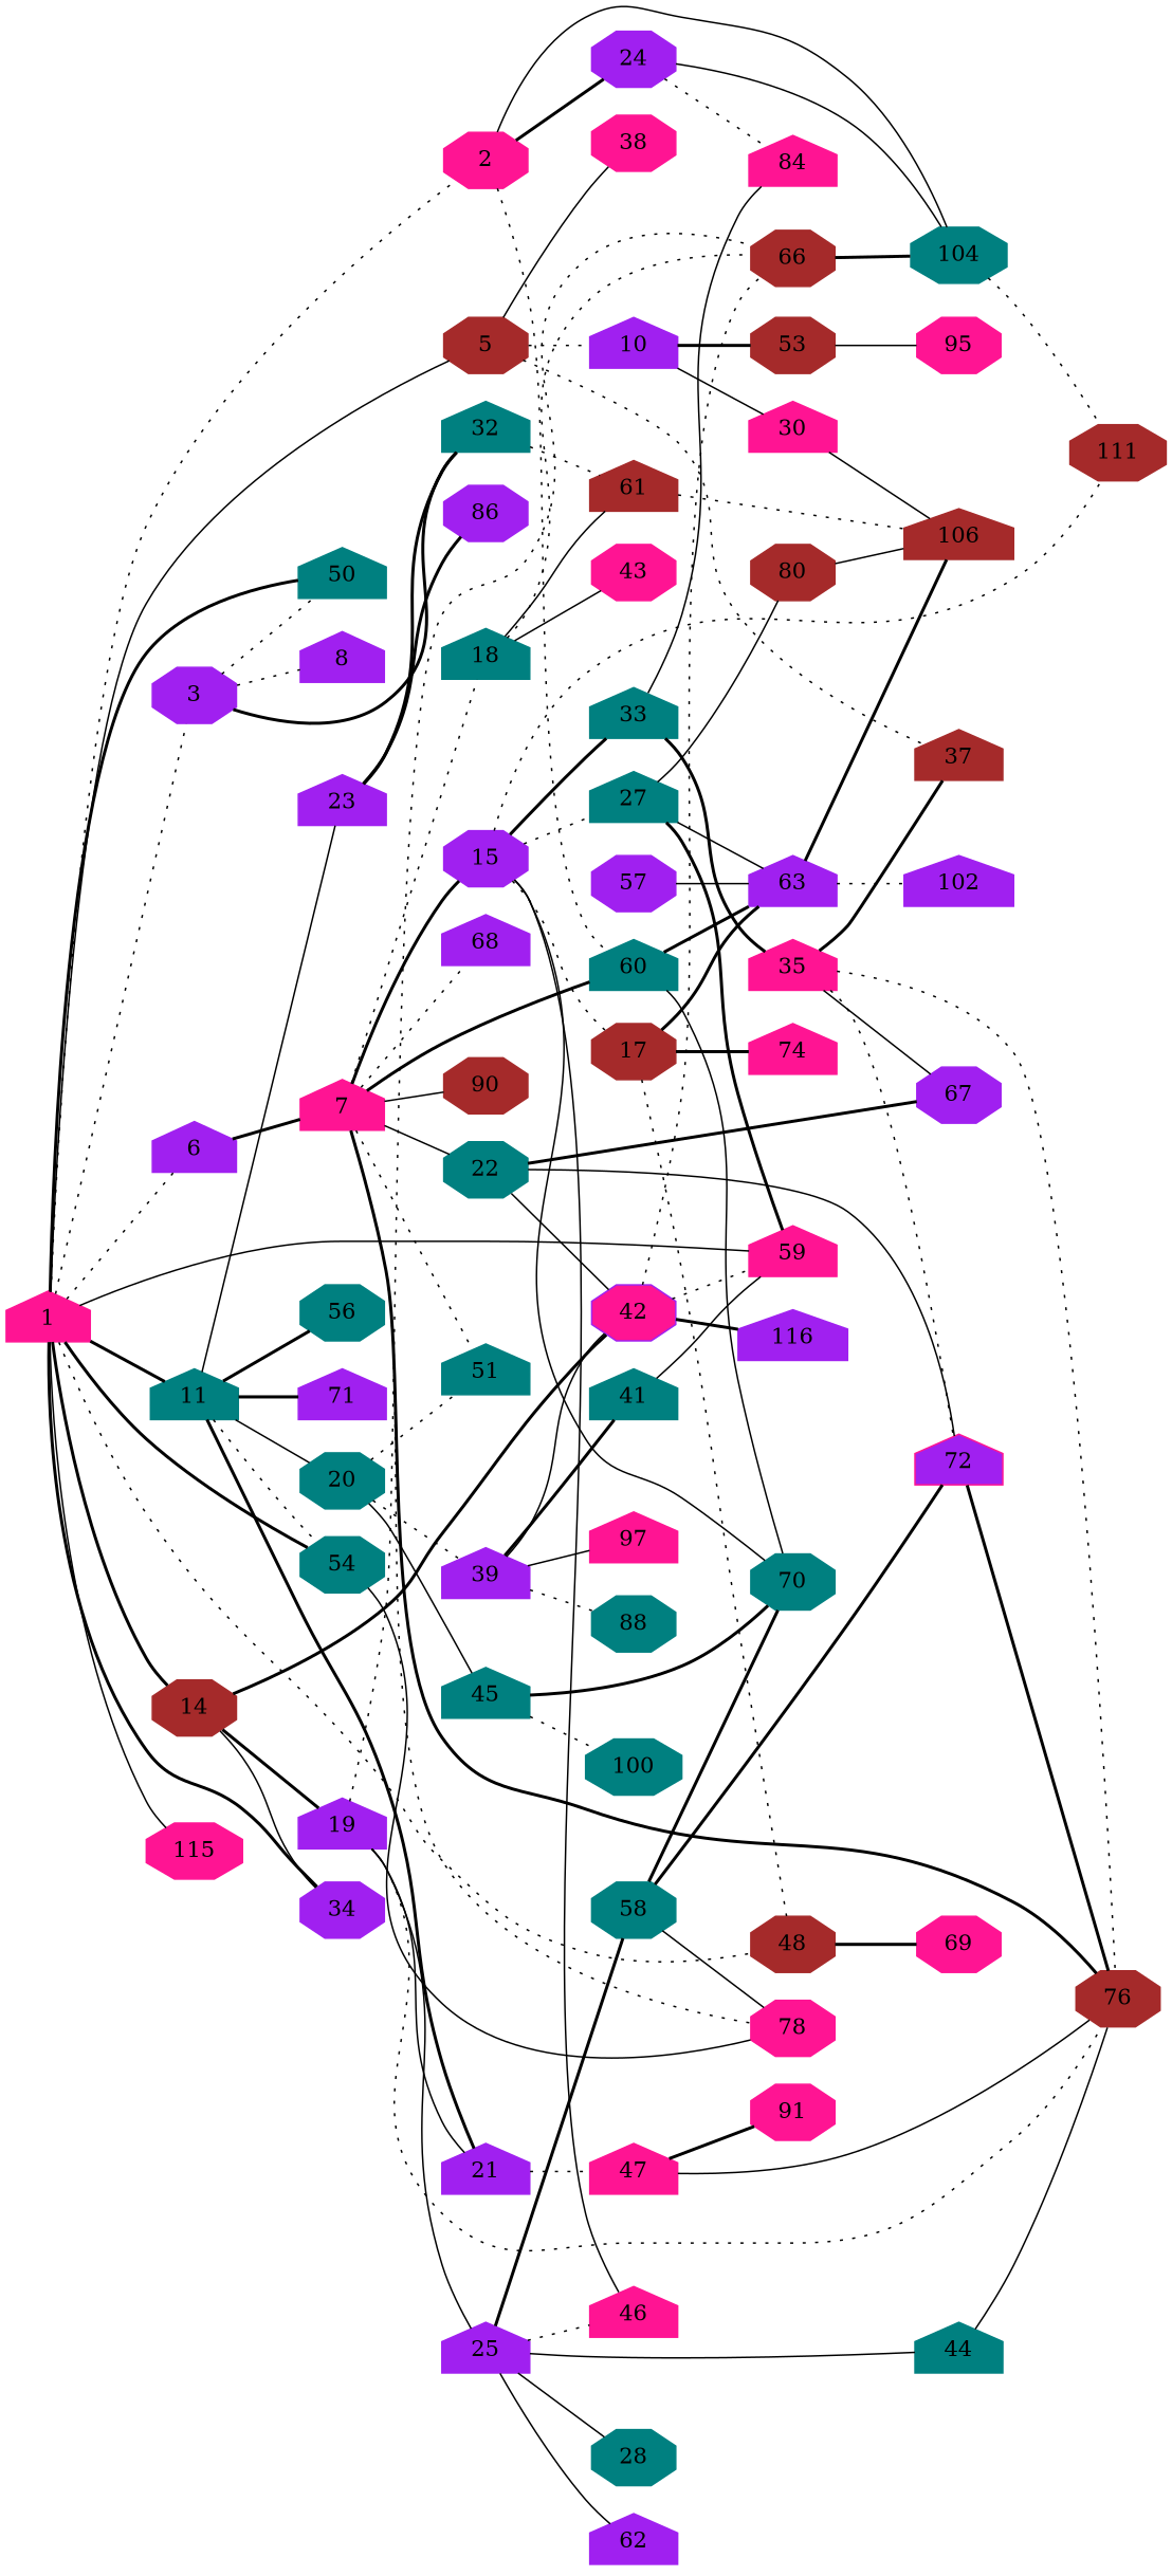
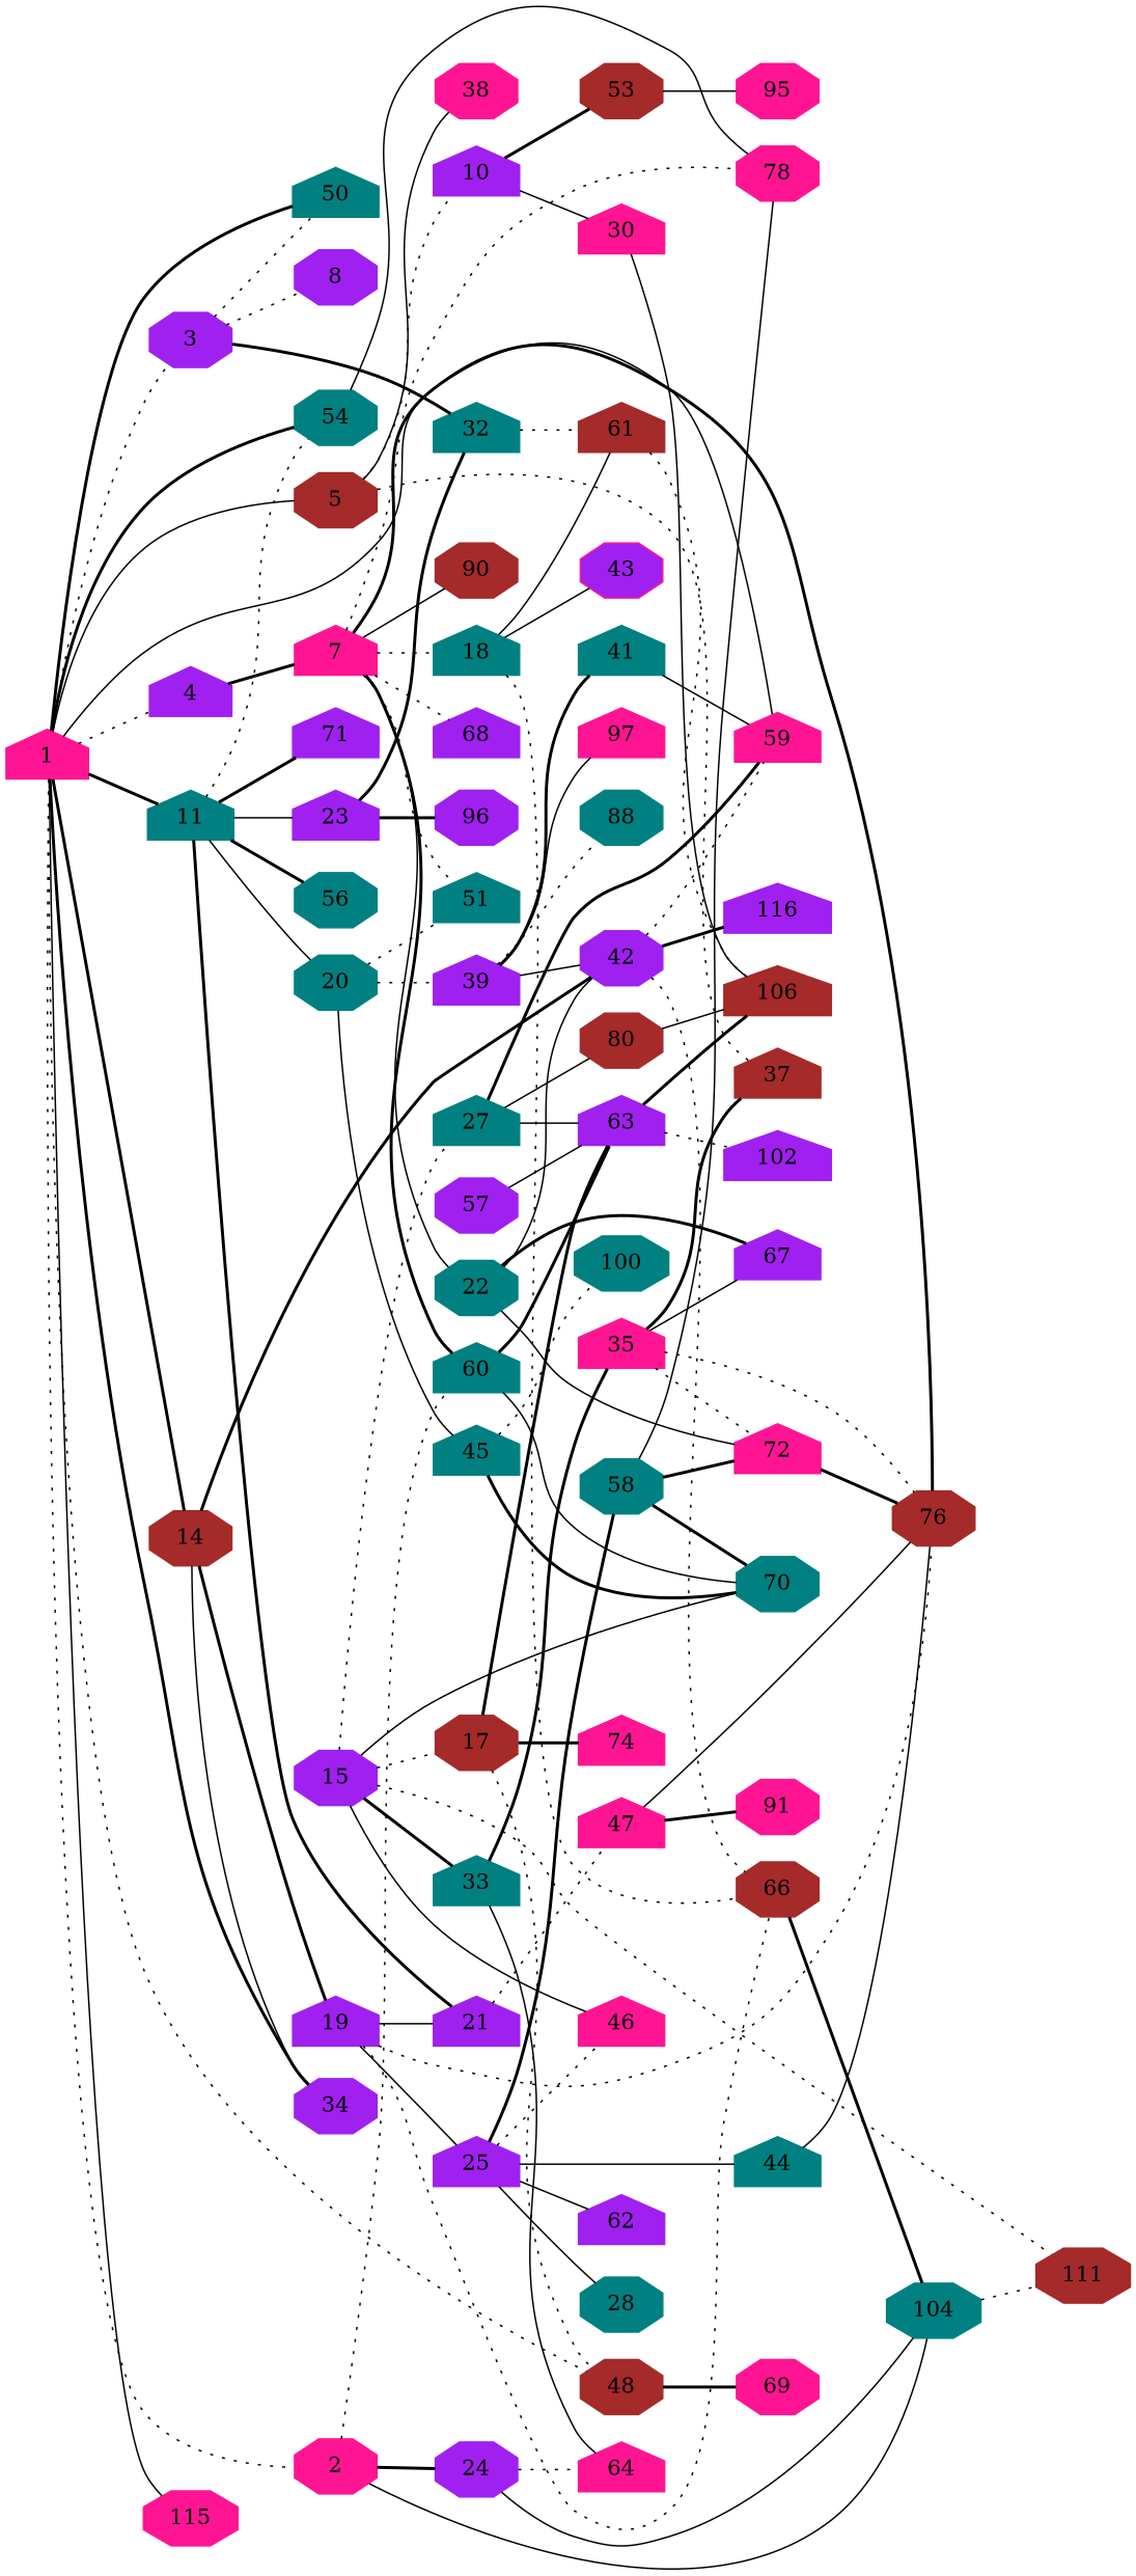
  graph {
    rankdir=LR
    node [color=purple shape=house style=filled]
    edge [style=solid]
    1 [color=deeppink super="+4"]
    2 [color=deeppink shape=octagon super="+9"]
    3 [shape=octagon]
    5 [color=brown shape=octagon super="+52"]
-   6
+   6 [label=4]
    11 [color=teal super="+12"]
    14 [color=brown shape=octagon]
    34 [shape=octagon super="+107"]
    48 [color=brown shape=octagon super="+79"]
    50 [color=teal super="+89"]
    54 [color=teal shape=octagon super="+112"]
    59 [color=deeppink]
    115 [color=deeppink shape=octagon]
    24 [shape=octagon super="+94"]
    60 [color=teal super="+75"]
    104 [color=teal shape=octagon]
-   8
+   8 [shape=octagon]
    32 [color=teal super="+82"]
    10 [super="+16"]
    37 [color=brown]
    38 [color=deeppink shape=octagon]
    7 [color=deeppink super="+13"]
    20 [color=teal shape=octagon super="+84"]
    21
    23
    56 [color=teal shape=octagon]
    71 [super="+87"]
    19 [super="+110"]
-   42 [shape=octagon super="+83" fillcolor=deeppink]
+   42 [shape=octagon super="+83"]
    69 [color=deeppink shape=octagon]
    78 [color=deeppink shape=octagon]
-   64 [color=deeppink label=84]
+   64 [color=deeppink]
    70 [color=teal shape=octagon super="+105"]
    63 [super="+81"]
    111 [color=brown shape=octagon]
    61 [color=brown]
    30 [color=deeppink]
    53 [color=brown shape=octagon super="+55"]
    15 [shape=octagon super="+65"]
    18 [color=teal super="+26"]
    22 [color=teal shape=octagon super="+29"]
    51 [color=teal]
    68
    76 [color=brown shape=octagon super="+77"]
    90 [color=brown shape=octagon]
    17 [color=brown shape=octagon super="+40"]
    27 [color=teal super="+36"]
    33 [color=teal]
    46 [color=deeppink super="+108"]
-   43 [color=deeppink shape=octagon super="+73"]
+   43 [color=deeppink shape=octagon super="+73" fillcolor=purple]
    66 [color=brown shape=octagon super="+99"]
-   67 [shape=octagon]
-   72 [color=deeppink super="+86" fillcolor=purple]
+   67
+   72 [color=deeppink super="+86"]
    106 [color=brown super="+109"]
    95 [color=deeppink shape=octagon super="+113"]
    39 [super="+85"]
    45 [color=teal]
    47 [color=deeppink]
-   96 [shape=octagon label=86]
+   96 [shape=octagon]
    25 [super="+98"]
    116
    74 [color=deeppink]
    80 [color=brown shape=octagon]
    35 [color=deeppink super="+49"]
    102
    28 [color=teal shape=octagon]
    44 [color=teal super="+93"]
    58 [color=teal shape=octagon super="+103"]
    62
    41 [color=teal]
    88 [color=teal shape=octagon]
    97 [color=deeppink]
    100 [color=teal shape=octagon super="+101"]
    91 [color=deeppink shape=octagon super="+114"]
    57 [shape=octagon super="+92"]
    1 -- 2 [style=dotted]
    1 -- 3 [style=dotted]
    1 -- 5
    1 -- 6 [style=dotted]
    1 -- 11 [style=bold]
    1 -- 14 [style=bold]
    1 -- 34 [style=bold]
    1 -- 48 [style=dotted]
    1 -- 50 [style=bold]
    1 -- 54 [style=bold]
    1 -- 59
    1 -- 115
    2 -- 24 [style=bold]
    2 -- 60 [style=dotted]
    2 -- 104
    3 -- 50 [style=dotted]
    3 -- 8 [style=dotted]
    3 -- 32 [style=bold]
    5 -- 10 [style=dotted]
    5 -- 37 [style=dotted]
    5 -- 38
    6 -- 7 [style=bold]
    11 -- 54 [style=dotted]
    11 -- 20
    11 -- 21 [style=bold]
    11 -- 23
    11 -- 56 [style=bold]
    11 -- 71 [style=bold]
    14 -- 34
    14 -- 19 [style=bold]
    14 -- 42 [style=bold]
    48 -- 69 [style=bold]
    54 -- 78
    24 -- 104
    24 -- 64 [style=dotted]
    60 -- 70
    60 -- 63 [style=bold]
    104 -- 111 [style=dotted]
    32 -- 61 [style=dotted]
    10 -- 30
    10 -- 53 [style=bold]
    7 -- 60 [style=bold]
    7 -- 78 [style=dotted]
-   7 -- 15 [style=bold]
    7 -- 18 [style=dotted]
    7 -- 22
    7 -- 51 [style=dotted]
    7 -- 68 [style=dotted]
    7 -- 76 [style=bold]
    7 -- 90
    20 -- 51 [style=dotted]
    20 -- 39 [style=dotted]
    20 -- 45
    21 -- 47 [style=dotted]
    23 -- 32 [style=bold]
    23 -- 96 [style=bold]
    19 -- 21
    19 -- 76 [style=dotted]
    19 -- 66 [style=dotted]
    19 -- 25
    42 -- 59 [style=dotted]
    42 -- 66 [style=dotted]
    42 -- 116 [style=bold]
    63 -- 106 [style=bold]
    63 -- 102 [style=dotted]
    61 -- 106 [style=dotted]
    30 -- 106
    53 -- 95 [weight=2]
    15 -- 70
    15 -- 111 [style=dotted]
    15 -- 17 [style=dotted]
    15 -- 27 [style=dotted]
    15 -- 33 [style=bold]
    15 -- 46
    18 -- 61
    18 -- 43
    18 -- 66 [style=dotted]
    22 -- 42
    22 -- 67 [style=bold]
    22 -- 72
    17 -- 48 [style=dotted]
    17 -- 63 [style=bold]
    17 -- 74 [style=bold]
    27 -- 59 [style=bold]
    27 -- 63
    27 -- 80
    33 -- 64
    33 -- 35 [style=bold]
    66 -- 104 [style=bold]
    72 -- 76 [style=bold]
    39 -- 42
    39 -- 41 [style=bold]
    39 -- 88 [style=dotted]
    39 -- 97
    45 -- 70 [style=bold]
    45 -- 100 [style=dotted]
    47 -- 76
    47 -- 91 [style=bold]
    25 -- 46 [style=dotted]
    25 -- 28
    25 -- 44
    25 -- 58 [style=bold]
    25 -- 62
    80 -- 106
    35 -- 37 [style=bold]
    35 -- 76 [style=dotted]
    35 -- 67
    35 -- 72 [style=dotted]
    44 -- 76
    58 -- 78
    58 -- 70 [style=bold]
    58 -- 72 [style=bold]
    41 -- 59
    57 -- 63
  }
